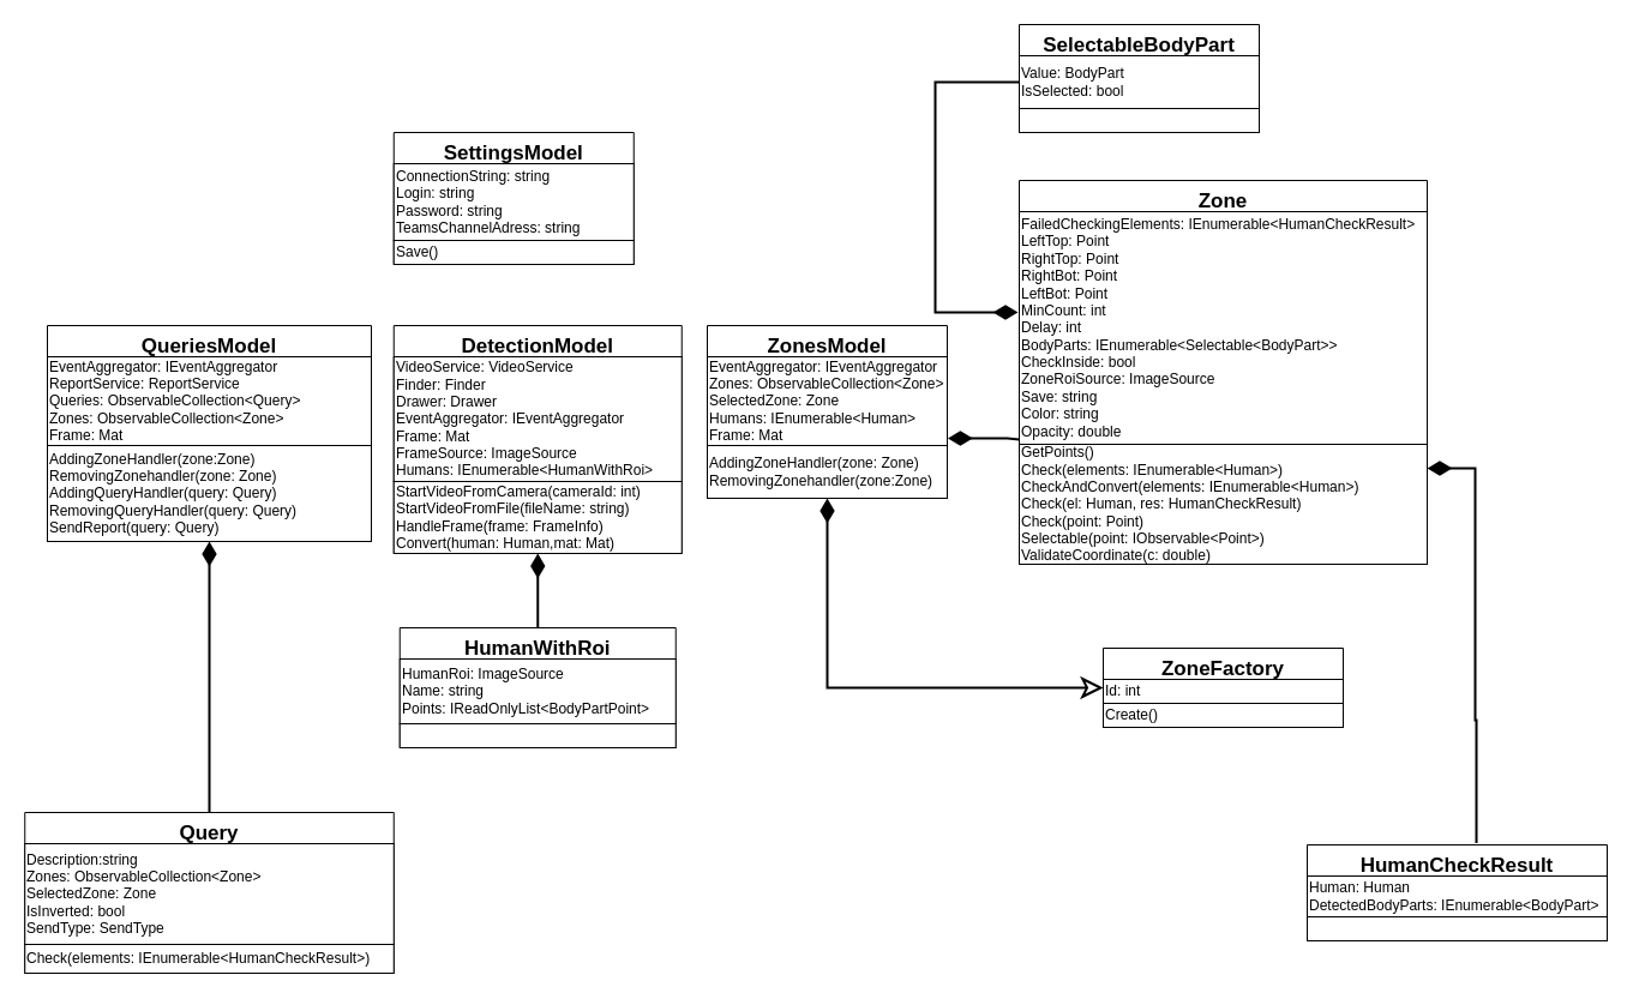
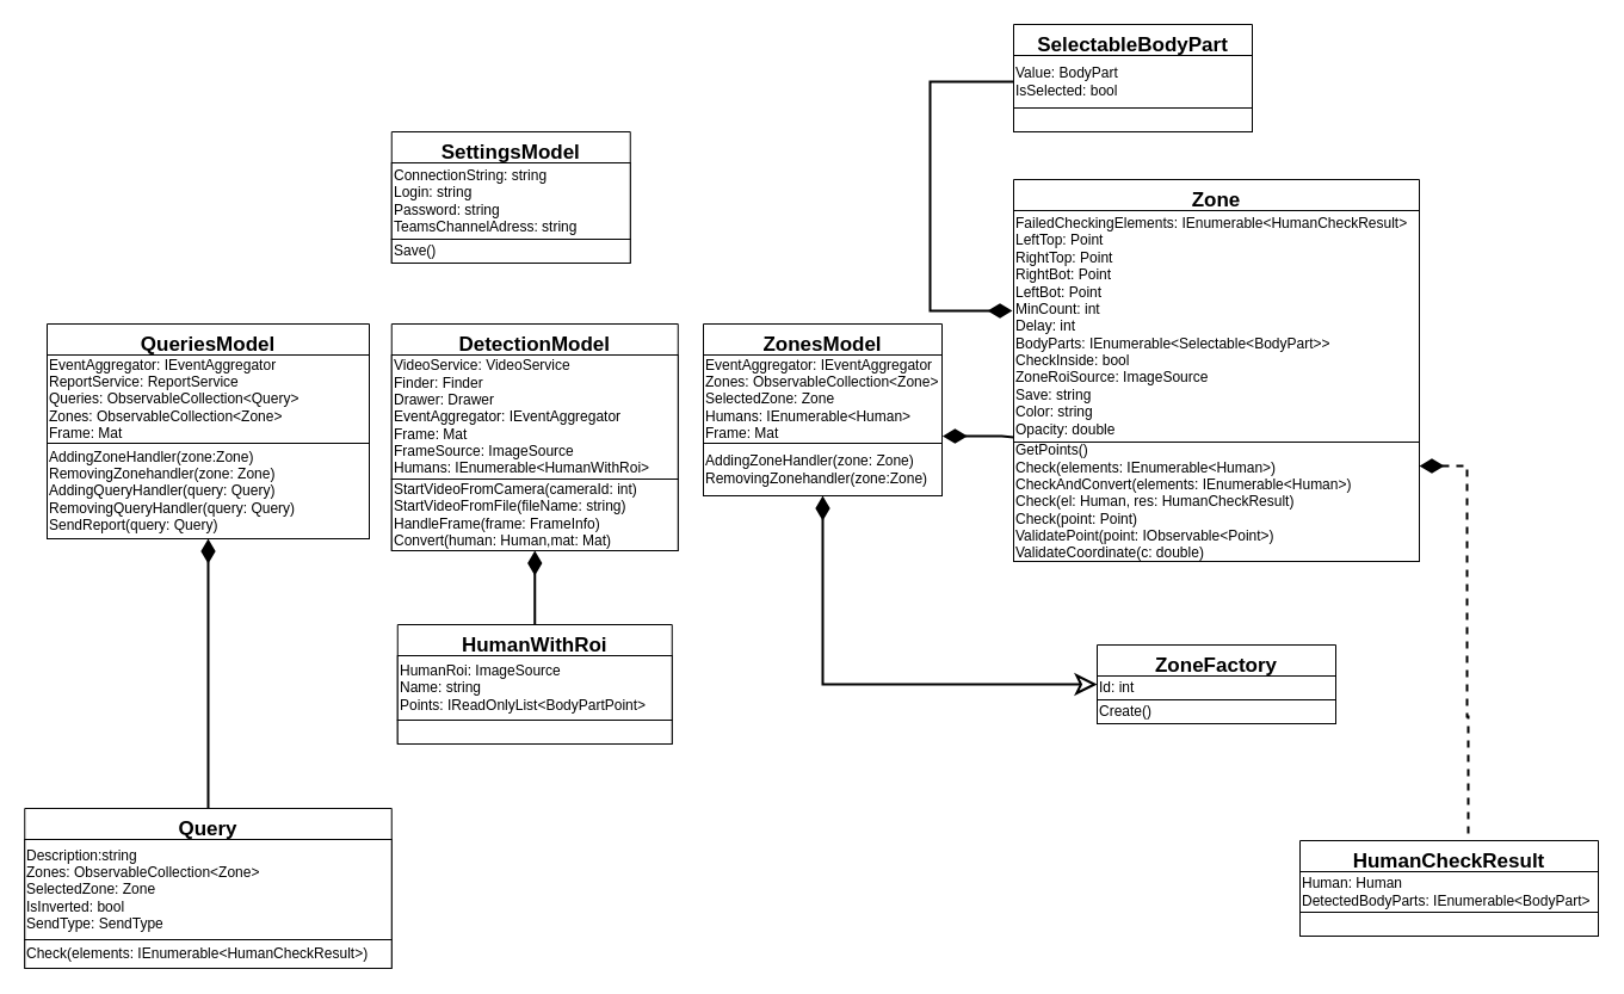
  <mxCell id="0" />
  <mxCell id="1" parent="0" />
  <mxCell id="2" value=" " style="edgeStyle=orthogonalEdgeStyle;rounded=0;orthogonalLoop=1;jettySize=auto;html=1;exitX=1.002;exitY=0.919;exitDx=0;exitDy=0;entryX=0;entryY=0.979;entryDx=0;entryDy=0;fontSize=17;endArrow=none;endFill=0;startSize=15;endSize=14;strokeWidth=2;exitPerimeter=0;entryPerimeter=0;startArrow=diamondThin;startFill=1;" parent="1" source="6" target="19" edge="1"><mxGeometry relative="1" as="geometry"><Array as="points"><mxPoint x="839" y="366" /></Array><mxPoint x="849" y="284" as="targetPoint" /></mxGeometry></mxCell>
- <mxCell id="3" value=" " style="edgeStyle=orthogonalEdgeStyle;rounded=0;orthogonalLoop=1;jettySize=auto;html=1;exitX=1;exitY=0.75;exitDx=0;exitDy=0;fontSize=17;endArrow=none;endFill=0;startSize=15;endSize=14;strokeWidth=2;entryX=0.564;entryY=-0.019;entryDx=0;entryDy=0;entryPerimeter=0;startArrow=diamondThin;startFill=1;" parent="1" source="18" target="29" edge="1"><mxGeometry relative="1" as="geometry"><mxPoint x="1229" y="620" as="targetPoint" /><Array as="points"><mxPoint x="1229" y="390" /><mxPoint x="1229" y="600" /><mxPoint x="1230" y="600" /></Array></mxGeometry></mxCell>
+ <mxCell id="3" value=" " style="edgeStyle=orthogonalEdgeStyle;rounded=0;orthogonalLoop=1;jettySize=auto;html=1;exitX=1;exitY=0.75;exitDx=0;exitDy=0;fontSize=17;endArrow=none;endFill=0;startSize=15;endSize=14;strokeWidth=2;entryX=0.564;entryY=-0.019;entryDx=0;entryDy=0;entryPerimeter=0;startArrow=diamondThin;startFill=1;dashed=1;" parent="1" source="18" target="29" edge="1"><mxGeometry relative="1" as="geometry"><mxPoint x="1229" y="620" as="targetPoint" /><Array as="points"><mxPoint x="1229" y="390" /><mxPoint x="1229" y="600" /><mxPoint x="1230" y="600" /></Array></mxGeometry></mxCell>
  <mxCell id="4" value=" " style="edgeStyle=orthogonalEdgeStyle;rounded=0;orthogonalLoop=1;jettySize=auto;html=1;exitX=0.5;exitY=1;exitDx=0;exitDy=0;entryX=0;entryY=0.5;entryDx=0;entryDy=0;fontFamily=Helvetica;fontSize=18;fontColor=default;endArrow=classic;endFill=0;startSize=15;endSize=13;strokeWidth=2;startArrow=diamondThin;startFill=1;" parent="1" source="5" target="8" edge="1"><mxGeometry relative="1" as="geometry" /></mxCell>
  <mxCell id="5" value="ZonesModel" style="swimlane;fontStyle=1;align=center;verticalAlign=top;childLayout=stackLayout;horizontal=1;startSize=26;horizontalStack=0;resizeParent=1;resizeParentMax=0;resizeLast=0;collapsible=1;marginBottom=0;fontSize=17;" parent="1" vertex="1"><mxGeometry x="589" y="271" width="200" height="144" as="geometry" /></mxCell>
  <mxCell id="6" value="EventAggregator: IEventAggregator&lt;br&gt;Zones: ObservableCollection&amp;lt;Zone&amp;gt;&lt;br&gt;SelectedZone: Zone&amp;nbsp;&lt;br&gt;Humans: IEnumerable&amp;lt;Human&amp;gt;&amp;nbsp;&lt;br&gt;Frame: Mat&amp;nbsp;" style="rounded=0;whiteSpace=wrap;html=1;fontFamily=Helvetica;fontSize=12;fontColor=default;startSize=26;strokeColor=default;fillColor=default;align=left;" parent="5" vertex="1"><mxGeometry y="26" width="200" height="74" as="geometry" /></mxCell>
  <mxCell id="7" value="AddingZoneHandler(zone: Zone)&lt;br&gt;RemovingZonehandler(zone:Zone)" style="rounded=0;whiteSpace=wrap;html=1;fontFamily=Helvetica;fontSize=12;fontColor=default;startSize=26;strokeColor=default;fillColor=default;align=left;" parent="5" vertex="1"><mxGeometry y="100" width="200" height="44" as="geometry" /></mxCell>
  <mxCell id="8" value="ZoneFactory" style="swimlane;fontStyle=1;align=center;verticalAlign=top;childLayout=stackLayout;horizontal=1;startSize=26;horizontalStack=0;resizeParent=1;resizeParentMax=0;resizeLast=0;collapsible=1;marginBottom=0;fontSize=17;" parent="1" vertex="1"><mxGeometry x="919" y="540" width="200" height="66" as="geometry" /></mxCell>
  <mxCell id="9" value="Id: int&amp;nbsp;" style="rounded=0;whiteSpace=wrap;html=1;fontFamily=Helvetica;fontSize=12;fontColor=default;startSize=26;strokeColor=default;fillColor=default;align=left;" parent="8" vertex="1"><mxGeometry y="26" width="200" height="20" as="geometry" /></mxCell>
  <mxCell id="10" value="Create()" style="rounded=0;whiteSpace=wrap;html=1;fontFamily=Helvetica;fontSize=12;fontColor=default;startSize=26;strokeColor=default;fillColor=default;align=left;" parent="8" vertex="1"><mxGeometry y="46" width="200" height="20" as="geometry" /></mxCell>
  <mxCell id="11" value="SettingsModel" style="swimlane;fontStyle=1;align=center;verticalAlign=top;childLayout=stackLayout;horizontal=1;startSize=26;horizontalStack=0;resizeParent=1;resizeParentMax=0;resizeLast=0;collapsible=1;marginBottom=0;fontSize=17;" parent="1" vertex="1"><mxGeometry x="327.75" y="110" width="200" height="110" as="geometry" /></mxCell>
  <mxCell id="12" value="ConnectionString: string&lt;br&gt;Login: string&lt;br&gt;Password: string&amp;nbsp;&lt;br&gt;TeamsChannelAdress: string&amp;nbsp;" style="rounded=0;whiteSpace=wrap;html=1;fontFamily=Helvetica;fontSize=12;fontColor=default;startSize=26;strokeColor=default;fillColor=default;align=left;" parent="11" vertex="1"><mxGeometry y="26" width="200" height="64" as="geometry" /></mxCell>
  <mxCell id="13" value="Save()" style="rounded=0;whiteSpace=wrap;html=1;fontFamily=Helvetica;fontSize=12;fontColor=default;startSize=26;strokeColor=default;fillColor=default;align=left;" parent="11" vertex="1"><mxGeometry y="90" width="200" height="20" as="geometry" /></mxCell>
  <mxCell id="14" value=" " style="edgeStyle=orthogonalEdgeStyle;rounded=0;orthogonalLoop=1;jettySize=auto;html=1;exitX=0.5;exitY=1;exitDx=0;exitDy=0;entryX=0.5;entryY=0;entryDx=0;entryDy=0;fontSize=17;endArrow=none;endFill=0;startSize=15;endSize=14;strokeWidth=2;startArrow=diamondThin;startFill=1;" parent="1" source="15" target="26" edge="1"><mxGeometry relative="1" as="geometry" /></mxCell>
  <mxCell id="15" value="DetectionModel" style="swimlane;fontStyle=1;align=center;verticalAlign=top;childLayout=stackLayout;horizontal=1;startSize=26;horizontalStack=0;resizeParent=1;resizeParentMax=0;resizeLast=0;collapsible=1;marginBottom=0;fontSize=17;" parent="1" vertex="1"><mxGeometry x="327.75" y="271" width="240" height="190" as="geometry" /></mxCell>
  <mxCell id="16" value="VideoService: VideoService&lt;br&gt;Finder: Finder&amp;nbsp;&lt;br&gt;Drawer: Drawer&lt;br&gt;EventAggregator: IEventAggregator&amp;nbsp;&lt;br&gt;Frame: Mat&amp;nbsp;&lt;br&gt;FrameSource: ImageSource&amp;nbsp;&lt;br&gt;Humans: IEnumerable&amp;lt;HumanWithRoi&amp;gt;&amp;nbsp;" style="rounded=0;whiteSpace=wrap;html=1;fontFamily=Helvetica;fontSize=12;fontColor=default;startSize=26;strokeColor=default;fillColor=default;align=left;" parent="15" vertex="1"><mxGeometry y="26" width="240" height="104" as="geometry" /></mxCell>
  <mxCell id="17" value="StartVideoFromCamera(cameraId: int)&lt;br&gt;StartVideoFromFile(fileName: string)&lt;br&gt;HandleFrame(frame: FrameInfo)&lt;br&gt;Convert(human: Human,mat: Mat)" style="rounded=0;whiteSpace=wrap;html=1;fontFamily=Helvetica;fontSize=12;fontColor=default;startSize=26;strokeColor=default;fillColor=default;align=left;" parent="15" vertex="1"><mxGeometry y="130" width="240" height="60" as="geometry" /></mxCell>
  <mxCell id="18" value="Zone" style="swimlane;fontStyle=1;align=center;verticalAlign=top;childLayout=stackLayout;horizontal=1;startSize=26;horizontalStack=0;resizeParent=1;resizeParentMax=0;resizeLast=0;collapsible=1;marginBottom=0;fontSize=17;" parent="1" vertex="1"><mxGeometry x="849" y="150" width="340" height="320" as="geometry" /></mxCell>
  <mxCell id="19" value="FailedCheckingElements: IEnumerable&amp;lt;HumanCheckResult&amp;gt;&amp;nbsp;&lt;br&gt;LeftTop:&amp;nbsp;&lt;span&gt;Point&amp;nbsp;&lt;/span&gt;&lt;br&gt;RightTop:&amp;nbsp;&lt;span&gt;Point&amp;nbsp;&lt;/span&gt;&lt;br&gt;RightBot:&amp;nbsp;&lt;span&gt;Point&amp;nbsp;&lt;/span&gt;&lt;br&gt;LeftBot:&amp;nbsp;&lt;span&gt;Point&amp;nbsp;&amp;nbsp;&lt;/span&gt;&lt;br&gt;MinCount:&amp;nbsp;&lt;span&gt;int&amp;nbsp;&lt;/span&gt;&lt;br&gt;Delay:&amp;nbsp;&lt;span&gt;int&amp;nbsp;&lt;/span&gt;&lt;br&gt;BodyParts:&amp;nbsp;&lt;span&gt;IEnumerable&amp;lt;Selectable&amp;lt;BodyPart&amp;gt;&amp;gt;&amp;nbsp;&lt;/span&gt;&lt;br&gt;CheckInside:&amp;nbsp;&lt;span&gt;bool&amp;nbsp;&lt;/span&gt;&lt;br&gt;ZoneRoiSource:&amp;nbsp;&lt;span&gt;ImageSource&amp;nbsp;&lt;/span&gt;&lt;br&gt;Save:&amp;nbsp;&lt;span&gt;string&amp;nbsp;&lt;/span&gt;&lt;br&gt;Color:&amp;nbsp;&lt;span&gt;string&amp;nbsp;&lt;/span&gt;&lt;br&gt;Opacity:&amp;nbsp;&lt;span&gt;double&lt;/span&gt;" style="rounded=0;whiteSpace=wrap;html=1;fontFamily=Helvetica;fontSize=12;fontColor=default;startSize=26;strokeColor=default;fillColor=default;align=left;" parent="18" vertex="1"><mxGeometry y="26" width="340" height="194" as="geometry" /></mxCell>
- <mxCell id="20" value="GetPoints()&lt;br&gt;Check(elements: IEnumerable&amp;lt;Human&amp;gt;)&lt;br&gt;CheckAndConvert(elements: IEnumerable&amp;lt;Human&amp;gt;)&lt;br&gt;Check(el: Human, res: HumanCheckResult)&lt;br&gt;Check(point: Point)&lt;br&gt;Selectable(point: IObservable&amp;lt;Point&amp;gt;)&lt;br&gt;ValidateCoordinate(c: double)" style="rounded=0;whiteSpace=wrap;html=1;fontFamily=Helvetica;fontSize=12;fontColor=default;startSize=26;strokeColor=default;fillColor=default;align=left;" parent="18" vertex="1"><mxGeometry y="220" width="340" height="100" as="geometry" /></mxCell>
+ <mxCell id="20" value="GetPoints()&lt;br&gt;Check(elements: IEnumerable&amp;lt;Human&amp;gt;)&lt;br&gt;CheckAndConvert(elements: IEnumerable&amp;lt;Human&amp;gt;)&lt;br&gt;Check(el: Human, res: HumanCheckResult)&lt;br&gt;Check(point: Point)&lt;br&gt;ValidatePoint(point: IObservable&amp;lt;Point&amp;gt;)&lt;br&gt;ValidateCoordinate(c: double)" style="rounded=0;whiteSpace=wrap;html=1;fontFamily=Helvetica;fontSize=12;fontColor=default;startSize=26;strokeColor=default;fillColor=default;align=left;" parent="18" vertex="1"><mxGeometry y="220" width="340" height="100" as="geometry" /></mxCell>
  <mxCell id="21" style="edgeStyle=orthogonalEdgeStyle;rounded=0;orthogonalLoop=1;jettySize=auto;html=1;exitX=0.5;exitY=1;exitDx=0;exitDy=0;entryX=0.5;entryY=0;entryDx=0;entryDy=0;fontSize=17;endArrow=none;endFill=0;startSize=15;endSize=14;strokeWidth=2;startArrow=diamondThin;startFill=1;" parent="1" source="23" target="35" edge="1"><mxGeometry relative="1" as="geometry" /></mxCell>
  <mxCell id="22" value=" " style="edgeLabel;html=1;align=center;verticalAlign=middle;resizable=0;points=[];fontSize=17;" parent="21" vertex="1" connectable="0"><mxGeometry x="-0.268" relative="1" as="geometry"><mxPoint as="offset" /></mxGeometry></mxCell>
  <mxCell id="23" value="QueriesModel" style="swimlane;fontStyle=1;align=center;verticalAlign=top;childLayout=stackLayout;horizontal=1;startSize=26;horizontalStack=0;resizeParent=1;resizeParentMax=0;resizeLast=0;collapsible=1;marginBottom=0;fontSize=17;" parent="1" vertex="1"><mxGeometry x="39" y="271" width="270" height="180" as="geometry" /></mxCell>
  <mxCell id="24" value="EventAggregator:&amp;nbsp;&lt;span&gt;IEventAggregator&lt;br&gt;&lt;/span&gt;ReportService: ReportService&lt;br&gt;Queries:&amp;nbsp;&lt;span&gt;ObservableCollection&amp;lt;Query&amp;gt;&lt;br&gt;&lt;/span&gt;Zones: ObservableCollection&amp;lt;Zone&amp;gt;&lt;br&gt;Frame:&amp;nbsp;&lt;span&gt;Mat&amp;nbsp;&lt;br&gt;&lt;/span&gt;" style="rounded=0;whiteSpace=wrap;html=1;fontFamily=Helvetica;fontSize=12;fontColor=default;startSize=26;strokeColor=default;fillColor=default;align=left;" parent="23" vertex="1"><mxGeometry y="26" width="270" height="74" as="geometry" /></mxCell>
  <mxCell id="25" value="&lt;span&gt;AddingZoneHandler(&lt;/span&gt;zone:&lt;span&gt;Zone)&lt;/span&gt;&lt;br&gt;&lt;span&gt;RemovingZonehandler(zone: Zone)&lt;br&gt;&lt;/span&gt;AddingQueryHandler(query: Query)&lt;br&gt;RemovingQueryHandler(query: Query)&lt;br&gt;SendReport(query: Query)&lt;span&gt;&lt;br&gt;&lt;/span&gt;" style="rounded=0;whiteSpace=wrap;html=1;fontFamily=Helvetica;fontSize=12;fontColor=default;startSize=26;strokeColor=default;fillColor=default;align=left;" parent="23" vertex="1"><mxGeometry y="100" width="270" height="80" as="geometry" /></mxCell>
  <mxCell id="26" value="HumanWithRoi" style="swimlane;fontStyle=1;align=center;verticalAlign=top;childLayout=stackLayout;horizontal=1;startSize=26;horizontalStack=0;resizeParent=1;resizeParentMax=0;resizeLast=0;collapsible=1;marginBottom=0;fontSize=17;" parent="1" vertex="1"><mxGeometry x="332.75" y="523" width="230" height="100" as="geometry" /></mxCell>
  <mxCell id="27" value="HumanRoi: ImageSource&amp;nbsp;&lt;br&gt;Name: string&amp;nbsp;&lt;br&gt;Points: IReadOnlyList&amp;lt;BodyPartPoint&amp;gt;&amp;nbsp;" style="rounded=0;whiteSpace=wrap;html=1;fontFamily=Helvetica;fontSize=12;fontColor=default;startSize=26;strokeColor=default;fillColor=default;align=left;" parent="26" vertex="1"><mxGeometry y="26" width="230" height="54" as="geometry" /></mxCell>
  <mxCell id="28" value="" style="rounded=0;whiteSpace=wrap;html=1;fontFamily=Helvetica;fontSize=12;fontColor=default;startSize=26;strokeColor=default;fillColor=default;align=left;" parent="26" vertex="1"><mxGeometry y="80" width="230" height="20" as="geometry" /></mxCell>
  <mxCell id="29" value="HumanCheckResult" style="swimlane;fontStyle=1;align=center;verticalAlign=top;childLayout=stackLayout;horizontal=1;startSize=26;horizontalStack=0;resizeParent=1;resizeParentMax=0;resizeLast=0;collapsible=1;marginBottom=0;fontSize=17;" parent="1" vertex="1"><mxGeometry x="1089" y="704" width="250" height="80" as="geometry" /></mxCell>
  <mxCell id="30" value="Human: Human&amp;nbsp;&lt;br&gt;DetectedBodyParts: IEnumerable&amp;lt;BodyPart&amp;gt;&amp;nbsp;" style="rounded=0;whiteSpace=wrap;html=1;fontFamily=Helvetica;fontSize=12;fontColor=default;startSize=26;strokeColor=default;fillColor=default;align=left;" parent="29" vertex="1"><mxGeometry y="26" width="250" height="34" as="geometry" /></mxCell>
  <mxCell id="31" value="" style="rounded=0;whiteSpace=wrap;html=1;fontFamily=Helvetica;fontSize=12;fontColor=default;startSize=26;strokeColor=default;fillColor=default;align=left;" parent="29" vertex="1"><mxGeometry y="60" width="250" height="20" as="geometry" /></mxCell>
  <mxCell id="32" value="SelectableBodyPart" style="swimlane;fontStyle=1;align=center;verticalAlign=top;childLayout=stackLayout;horizontal=1;startSize=26;horizontalStack=0;resizeParent=1;resizeParentMax=0;resizeLast=0;collapsible=1;marginBottom=0;fontSize=17;" parent="1" vertex="1"><mxGeometry x="849" y="20" width="200" height="90" as="geometry" /></mxCell>
  <mxCell id="33" value="Value: BodyPart&amp;nbsp;&lt;br&gt;IsSelected: bool&amp;nbsp;" style="rounded=0;whiteSpace=wrap;html=1;fontFamily=Helvetica;fontSize=12;fontColor=default;startSize=26;strokeColor=default;fillColor=default;align=left;" parent="32" vertex="1"><mxGeometry y="26" width="200" height="44" as="geometry" /></mxCell>
  <mxCell id="34" value="" style="rounded=0;whiteSpace=wrap;html=1;fontFamily=Helvetica;fontSize=12;fontColor=default;startSize=26;strokeColor=default;fillColor=default;align=left;" parent="32" vertex="1"><mxGeometry y="70" width="200" height="20" as="geometry" /></mxCell>
  <mxCell id="35" value="Query" style="swimlane;fontStyle=1;align=center;verticalAlign=top;childLayout=stackLayout;horizontal=1;startSize=26;horizontalStack=0;resizeParent=1;resizeParentMax=0;resizeLast=0;collapsible=1;marginBottom=0;fontSize=17;" parent="1" vertex="1"><mxGeometry x="20.25" y="677" width="307.5" height="134" as="geometry" /></mxCell>
  <mxCell id="36" value="&lt;span&gt;Description:&lt;/span&gt;string&lt;span&gt;&lt;br&gt;&lt;/span&gt;Zones:&amp;nbsp;&lt;span&gt;ObservableCollection&amp;lt;Zone&amp;gt;&amp;nbsp;&lt;br&gt;&lt;/span&gt;SelectedZone:&amp;nbsp;&lt;span&gt;Zone&amp;nbsp;&lt;br&gt;&lt;/span&gt;IsInverted:&amp;nbsp;&lt;span&gt;bool&amp;nbsp;&lt;br&gt;&lt;/span&gt;SendType:&amp;nbsp;&lt;span&gt;SendType&amp;nbsp;&lt;br&gt;&lt;/span&gt;" style="rounded=0;whiteSpace=wrap;html=1;fontFamily=Helvetica;fontSize=12;fontColor=default;startSize=26;strokeColor=default;fillColor=default;align=left;" parent="35" vertex="1"><mxGeometry y="26" width="307.5" height="84" as="geometry" /></mxCell>
  <mxCell id="37" value="Check(elements:&amp;nbsp;IEnumerable&amp;lt;&lt;span style=&quot;font-size: 12px ; text-align: center&quot;&gt;HumanCheckResult&lt;/span&gt;&amp;gt;)" style="rounded=0;whiteSpace=wrap;html=1;fontFamily=Helvetica;fontSize=12;fontColor=default;startSize=26;strokeColor=default;fillColor=default;align=left;" parent="35" vertex="1"><mxGeometry y="110" width="307.5" height="24" as="geometry" /></mxCell>
  <mxCell id="38" value="" style="edgeStyle=orthogonalEdgeStyle;rounded=0;orthogonalLoop=1;jettySize=auto;html=1;entryX=0;entryY=0.5;entryDx=0;entryDy=0;fontSize=17;endArrow=none;endFill=0;startSize=15;endSize=14;strokeWidth=2;startArrow=diamondThin;startFill=1;" parent="1" target="33" edge="1"><mxGeometry x="0.082" relative="1" as="geometry"><Array as="points"><mxPoint x="848" y="260" /><mxPoint x="779" y="260" /><mxPoint x="779" y="68" /></Array><mxPoint x="859" y="375.926" as="targetPoint" /><mxPoint x="848" y="260" as="sourcePoint" /><mxPoint as="offset" /></mxGeometry></mxCell>
